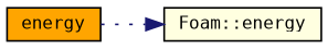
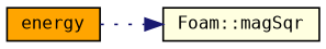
  digraph {
    rankdir=LR
    fontname="DejaVu Sans Mono"
    node [color=black fontname="DejaVu Sans Mono" fontsize=10 shape=record style=filled]
    n1 [fillcolor=orange fontcolor=black height=0.2 label=energy width=0.4]
-   n2 [height=0.2 label="Foam::energy" width=0.4 fillcolor=lightyellow]
+   n2 [height=0.2 label="Foam::magSqr" width=0.4 fillcolor=lightyellow]
    n1 -> n2 [color=midnightblue fontname="DejaVu Sans Mono" fontsize=10 labelfontname=FreeSans labelfontsize=10 style=dotted]
  }
